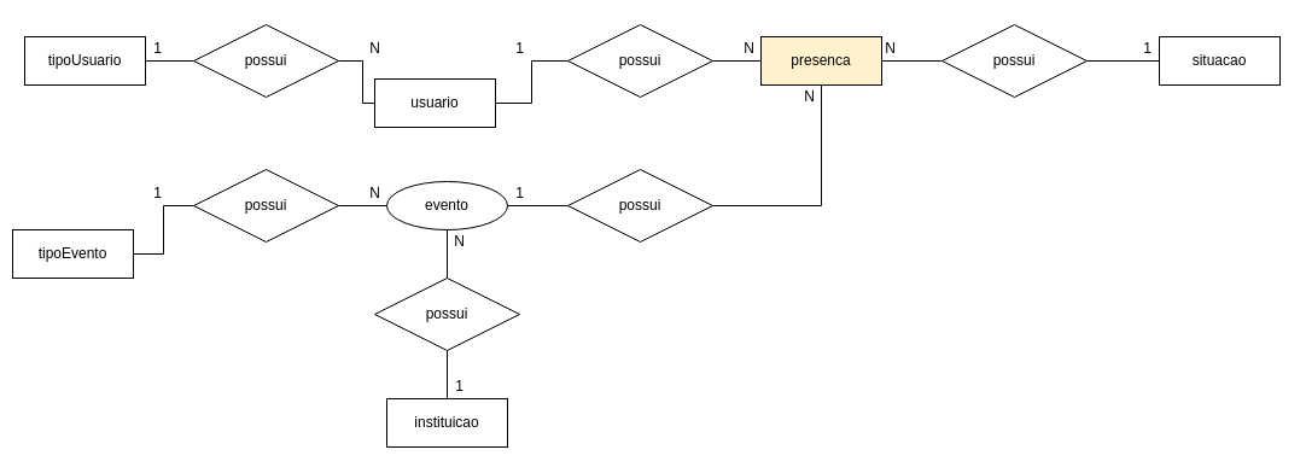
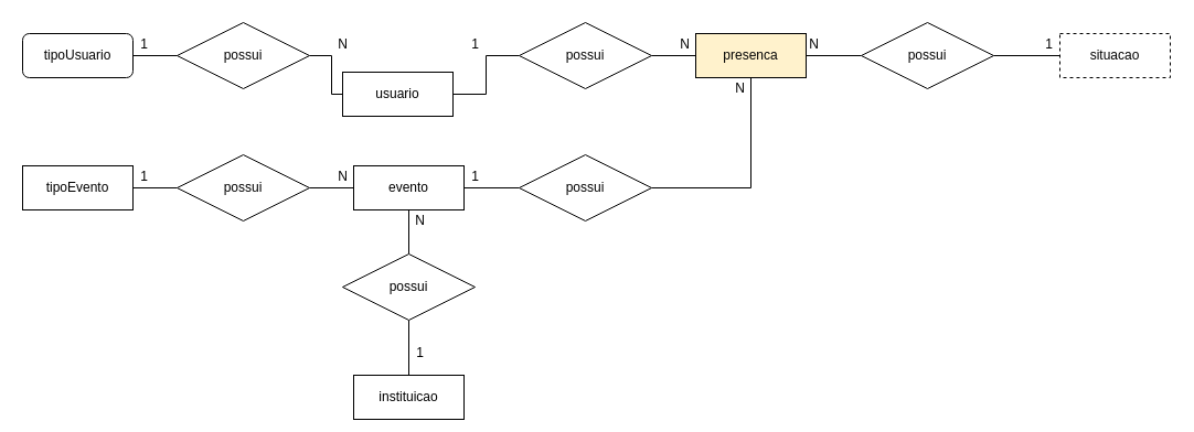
  <mxCell id="0" />
  <mxCell id="1" parent="0" />
  <mxCell id="2" style="edgeStyle=orthogonalEdgeStyle;rounded=0;orthogonalLoop=1;jettySize=auto;html=1;entryX=0;entryY=0.5;entryDx=0;entryDy=0;endArrow=none;endFill=0;" edge="1" parent="1" source="4" target="6"><mxGeometry relative="1" as="geometry" /></mxCell>
  <mxCell id="3" value="" style="edgeStyle=orthogonalEdgeStyle;rounded=0;orthogonalLoop=1;jettySize=auto;html=1;endArrow=none;endFill=0;" edge="1" parent="1" source="4" target="6"><mxGeometry relative="1" as="geometry" /></mxCell>
- <mxCell id="4" value="tipoUsuario" style="whiteSpace=wrap;html=1;align=center;" vertex="1" parent="1"><mxGeometry x="20" y="30" width="100" height="40" as="geometry" /></mxCell>
+ <mxCell id="4" value="tipoUsuario" style="whiteSpace=wrap;html=1;align=center;rounded=1;" vertex="1" parent="1"><mxGeometry x="20" y="30" width="100" height="40" as="geometry" /></mxCell>
  <mxCell id="5" style="edgeStyle=orthogonalEdgeStyle;rounded=0;orthogonalLoop=1;jettySize=auto;html=1;entryX=0;entryY=0.5;entryDx=0;entryDy=0;endArrow=none;endFill=0;" edge="1" parent="1" source="6" target="8"><mxGeometry relative="1" as="geometry" /></mxCell>
  <mxCell id="6" value="possui" style="shape=rhombus;perimeter=rhombusPerimeter;whiteSpace=wrap;html=1;align=center;" vertex="1" parent="1"><mxGeometry x="160" y="20" width="120" height="60" as="geometry" /></mxCell>
  <mxCell id="7" style="edgeStyle=orthogonalEdgeStyle;rounded=0;orthogonalLoop=1;jettySize=auto;html=1;entryX=0;entryY=0.5;entryDx=0;entryDy=0;endArrow=none;endFill=0;" edge="1" parent="1" source="8" target="22"><mxGeometry relative="1" as="geometry" /></mxCell>
  <mxCell id="8" value="usuario" style="whiteSpace=wrap;html=1;align=center;" vertex="1" parent="1"><mxGeometry x="310" y="65" width="100" height="40" as="geometry" /></mxCell>
  <mxCell id="9" style="edgeStyle=orthogonalEdgeStyle;rounded=0;orthogonalLoop=1;jettySize=auto;html=1;entryX=0;entryY=0.5;entryDx=0;entryDy=0;endArrow=none;endFill=0;" edge="1" source="10" target="12" parent="1"><mxGeometry relative="1" as="geometry" /></mxCell>
- <mxCell id="10" value="tipoEvento" style="whiteSpace=wrap;html=1;align=center;" vertex="1" parent="1"><mxGeometry x="10" y="190" width="100" height="40" as="geometry" /></mxCell>
+ <mxCell id="10" value="tipoEvento" style="whiteSpace=wrap;html=1;align=center;" vertex="1" parent="1"><mxGeometry x="20" y="150" width="100" height="40" as="geometry" /></mxCell>
  <mxCell id="11" style="edgeStyle=orthogonalEdgeStyle;rounded=0;orthogonalLoop=1;jettySize=auto;html=1;entryX=0;entryY=0.5;entryDx=0;entryDy=0;endArrow=none;endFill=0;" edge="1" source="12" target="14" parent="1"><mxGeometry relative="1" as="geometry" /></mxCell>
  <mxCell id="12" value="possui" style="shape=rhombus;perimeter=rhombusPerimeter;whiteSpace=wrap;html=1;align=center;" vertex="1" parent="1"><mxGeometry x="160" y="140" width="120" height="60" as="geometry" /></mxCell>
  <mxCell id="13" style="edgeStyle=orthogonalEdgeStyle;rounded=0;orthogonalLoop=1;jettySize=auto;html=1;entryX=0.5;entryY=0;entryDx=0;entryDy=0;endArrow=none;endFill=0;" edge="1" parent="1" source="14" target="20"><mxGeometry relative="1" as="geometry" /></mxCell>
- <mxCell id="14" value="evento" style="ellipse;whiteSpace=wrap;html=1;align=center;" vertex="1" parent="1"><mxGeometry x="320" y="150" width="100" height="40" as="geometry" /></mxCell>
+ <mxCell id="14" value="evento" style="whiteSpace=wrap;html=1;align=center;" vertex="1" parent="1"><mxGeometry x="320" y="150" width="100" height="40" as="geometry" /></mxCell>
  <mxCell id="15" value="1" style="text;html=1;align=center;verticalAlign=middle;resizable=0;points=[];autosize=1;strokeColor=none;" vertex="1" parent="1"><mxGeometry x="120" y="30" width="20" height="20" as="geometry" /></mxCell>
  <mxCell id="16" value="N" style="text;html=1;align=center;verticalAlign=middle;resizable=0;points=[];autosize=1;strokeColor=none;" vertex="1" parent="1"><mxGeometry x="300" y="30" width="20" height="20" as="geometry" /></mxCell>
  <mxCell id="17" value="1" style="text;html=1;align=center;verticalAlign=middle;resizable=0;points=[];autosize=1;strokeColor=none;" vertex="1" parent="1"><mxGeometry x="120" y="150" width="20" height="20" as="geometry" /></mxCell>
  <mxCell id="18" value="N" style="text;html=1;align=center;verticalAlign=middle;resizable=0;points=[];autosize=1;strokeColor=none;" vertex="1" parent="1"><mxGeometry x="300" y="150" width="20" height="20" as="geometry" /></mxCell>
  <mxCell id="19" style="edgeStyle=orthogonalEdgeStyle;rounded=0;orthogonalLoop=1;jettySize=auto;html=1;entryX=0.5;entryY=0;entryDx=0;entryDy=0;endArrow=none;endFill=0;" edge="1" parent="1" source="20" target="23"><mxGeometry relative="1" as="geometry" /></mxCell>
  <mxCell id="20" value="possui" style="shape=rhombus;perimeter=rhombusPerimeter;whiteSpace=wrap;html=1;align=center;" vertex="1" parent="1"><mxGeometry x="310" y="230" width="120" height="60" as="geometry" /></mxCell>
  <mxCell id="21" style="edgeStyle=orthogonalEdgeStyle;rounded=0;orthogonalLoop=1;jettySize=auto;html=1;entryX=0;entryY=0.5;entryDx=0;entryDy=0;endArrow=none;endFill=0;" edge="1" parent="1" source="22" target="27"><mxGeometry relative="1" as="geometry" /></mxCell>
  <mxCell id="22" value="possui" style="shape=rhombus;perimeter=rhombusPerimeter;whiteSpace=wrap;html=1;align=center;" vertex="1" parent="1"><mxGeometry x="470" y="20" width="120" height="60" as="geometry" /></mxCell>
- <mxCell id="23" value="instituicao" style="whiteSpace=wrap;html=1;align=center;" vertex="1" parent="1"><mxGeometry x="320" y="330" width="100" height="40" as="geometry" /></mxCell>
+ <mxCell id="23" value="instituicao" style="whiteSpace=wrap;html=1;align=center;" vertex="1" parent="1"><mxGeometry x="320" y="340" width="100" height="40" as="geometry" /></mxCell>
  <mxCell id="24" value="1" style="text;html=1;align=center;verticalAlign=middle;resizable=0;points=[];autosize=1;strokeColor=none;" vertex="1" parent="1"><mxGeometry x="370" y="310" width="20" height="20" as="geometry" /></mxCell>
  <mxCell id="25" value="N" style="text;html=1;align=center;verticalAlign=middle;resizable=0;points=[];autosize=1;strokeColor=none;" vertex="1" parent="1"><mxGeometry x="370" y="190" width="20" height="20" as="geometry" /></mxCell>
  <mxCell id="26" style="edgeStyle=orthogonalEdgeStyle;rounded=0;orthogonalLoop=1;jettySize=auto;html=1;entryX=0;entryY=0.5;entryDx=0;entryDy=0;endArrow=none;endFill=0;" edge="1" parent="1" source="27" target="36"><mxGeometry relative="1" as="geometry" /></mxCell>
  <mxCell id="27" value="presenca" style="whiteSpace=wrap;html=1;align=center;fillColor=#fff2cc;" vertex="1" parent="1"><mxGeometry x="630" y="30" width="100" height="40" as="geometry" /></mxCell>
  <mxCell id="28" style="edgeStyle=orthogonalEdgeStyle;rounded=0;orthogonalLoop=1;jettySize=auto;html=1;entryX=0.5;entryY=1;entryDx=0;entryDy=0;endArrow=none;endFill=0;" edge="1" parent="1" source="30" target="27"><mxGeometry relative="1" as="geometry" /></mxCell>
  <mxCell id="29" style="edgeStyle=orthogonalEdgeStyle;rounded=0;orthogonalLoop=1;jettySize=auto;html=1;entryX=1;entryY=0.5;entryDx=0;entryDy=0;endArrow=none;endFill=0;" edge="1" parent="1" source="30" target="14"><mxGeometry relative="1" as="geometry" /></mxCell>
  <mxCell id="30" value="possui" style="shape=rhombus;perimeter=rhombusPerimeter;whiteSpace=wrap;html=1;align=center;" vertex="1" parent="1"><mxGeometry x="470" y="140" width="120" height="60" as="geometry" /></mxCell>
  <mxCell id="31" value="1" style="text;html=1;align=center;verticalAlign=middle;resizable=0;points=[];autosize=1;strokeColor=none;" vertex="1" parent="1"><mxGeometry x="420" y="30" width="20" height="20" as="geometry" /></mxCell>
  <mxCell id="32" value="N" style="text;html=1;align=center;verticalAlign=middle;resizable=0;points=[];autosize=1;strokeColor=none;" vertex="1" parent="1"><mxGeometry x="610" y="30" width="20" height="20" as="geometry" /></mxCell>
  <mxCell id="33" value="N" style="text;html=1;align=center;verticalAlign=middle;resizable=0;points=[];autosize=1;strokeColor=none;" vertex="1" parent="1"><mxGeometry x="660" y="70" width="20" height="20" as="geometry" /></mxCell>
  <mxCell id="34" value="1" style="text;html=1;align=center;verticalAlign=middle;resizable=0;points=[];autosize=1;strokeColor=none;" vertex="1" parent="1"><mxGeometry x="420" y="150" width="20" height="20" as="geometry" /></mxCell>
  <mxCell id="35" style="edgeStyle=orthogonalEdgeStyle;rounded=0;orthogonalLoop=1;jettySize=auto;html=1;entryX=0;entryY=0.5;entryDx=0;entryDy=0;endArrow=none;endFill=0;" edge="1" parent="1" source="36" target="37"><mxGeometry relative="1" as="geometry" /></mxCell>
  <mxCell id="36" value="possui" style="shape=rhombus;perimeter=rhombusPerimeter;whiteSpace=wrap;html=1;align=center;" vertex="1" parent="1"><mxGeometry x="780" y="20" width="120" height="60" as="geometry" /></mxCell>
- <mxCell id="37" value="situacao" style="whiteSpace=wrap;html=1;align=center;" vertex="1" parent="1"><mxGeometry x="960" y="30" width="100" height="40" as="geometry" /></mxCell>
+ <mxCell id="37" value="situacao" style="whiteSpace=wrap;html=1;align=center;dashed=1;" vertex="1" parent="1"><mxGeometry x="960" y="30" width="100" height="40" as="geometry" /></mxCell>
  <mxCell id="38" value="1" style="text;html=1;align=center;verticalAlign=middle;resizable=0;points=[];autosize=1;strokeColor=none;" vertex="1" parent="1"><mxGeometry x="940" y="30" width="20" height="20" as="geometry" /></mxCell>
  <mxCell id="39" value="N" style="text;html=1;align=center;verticalAlign=middle;resizable=0;points=[];autosize=1;strokeColor=none;" vertex="1" parent="1"><mxGeometry x="727" y="30" width="20" height="20" as="geometry" /></mxCell>
